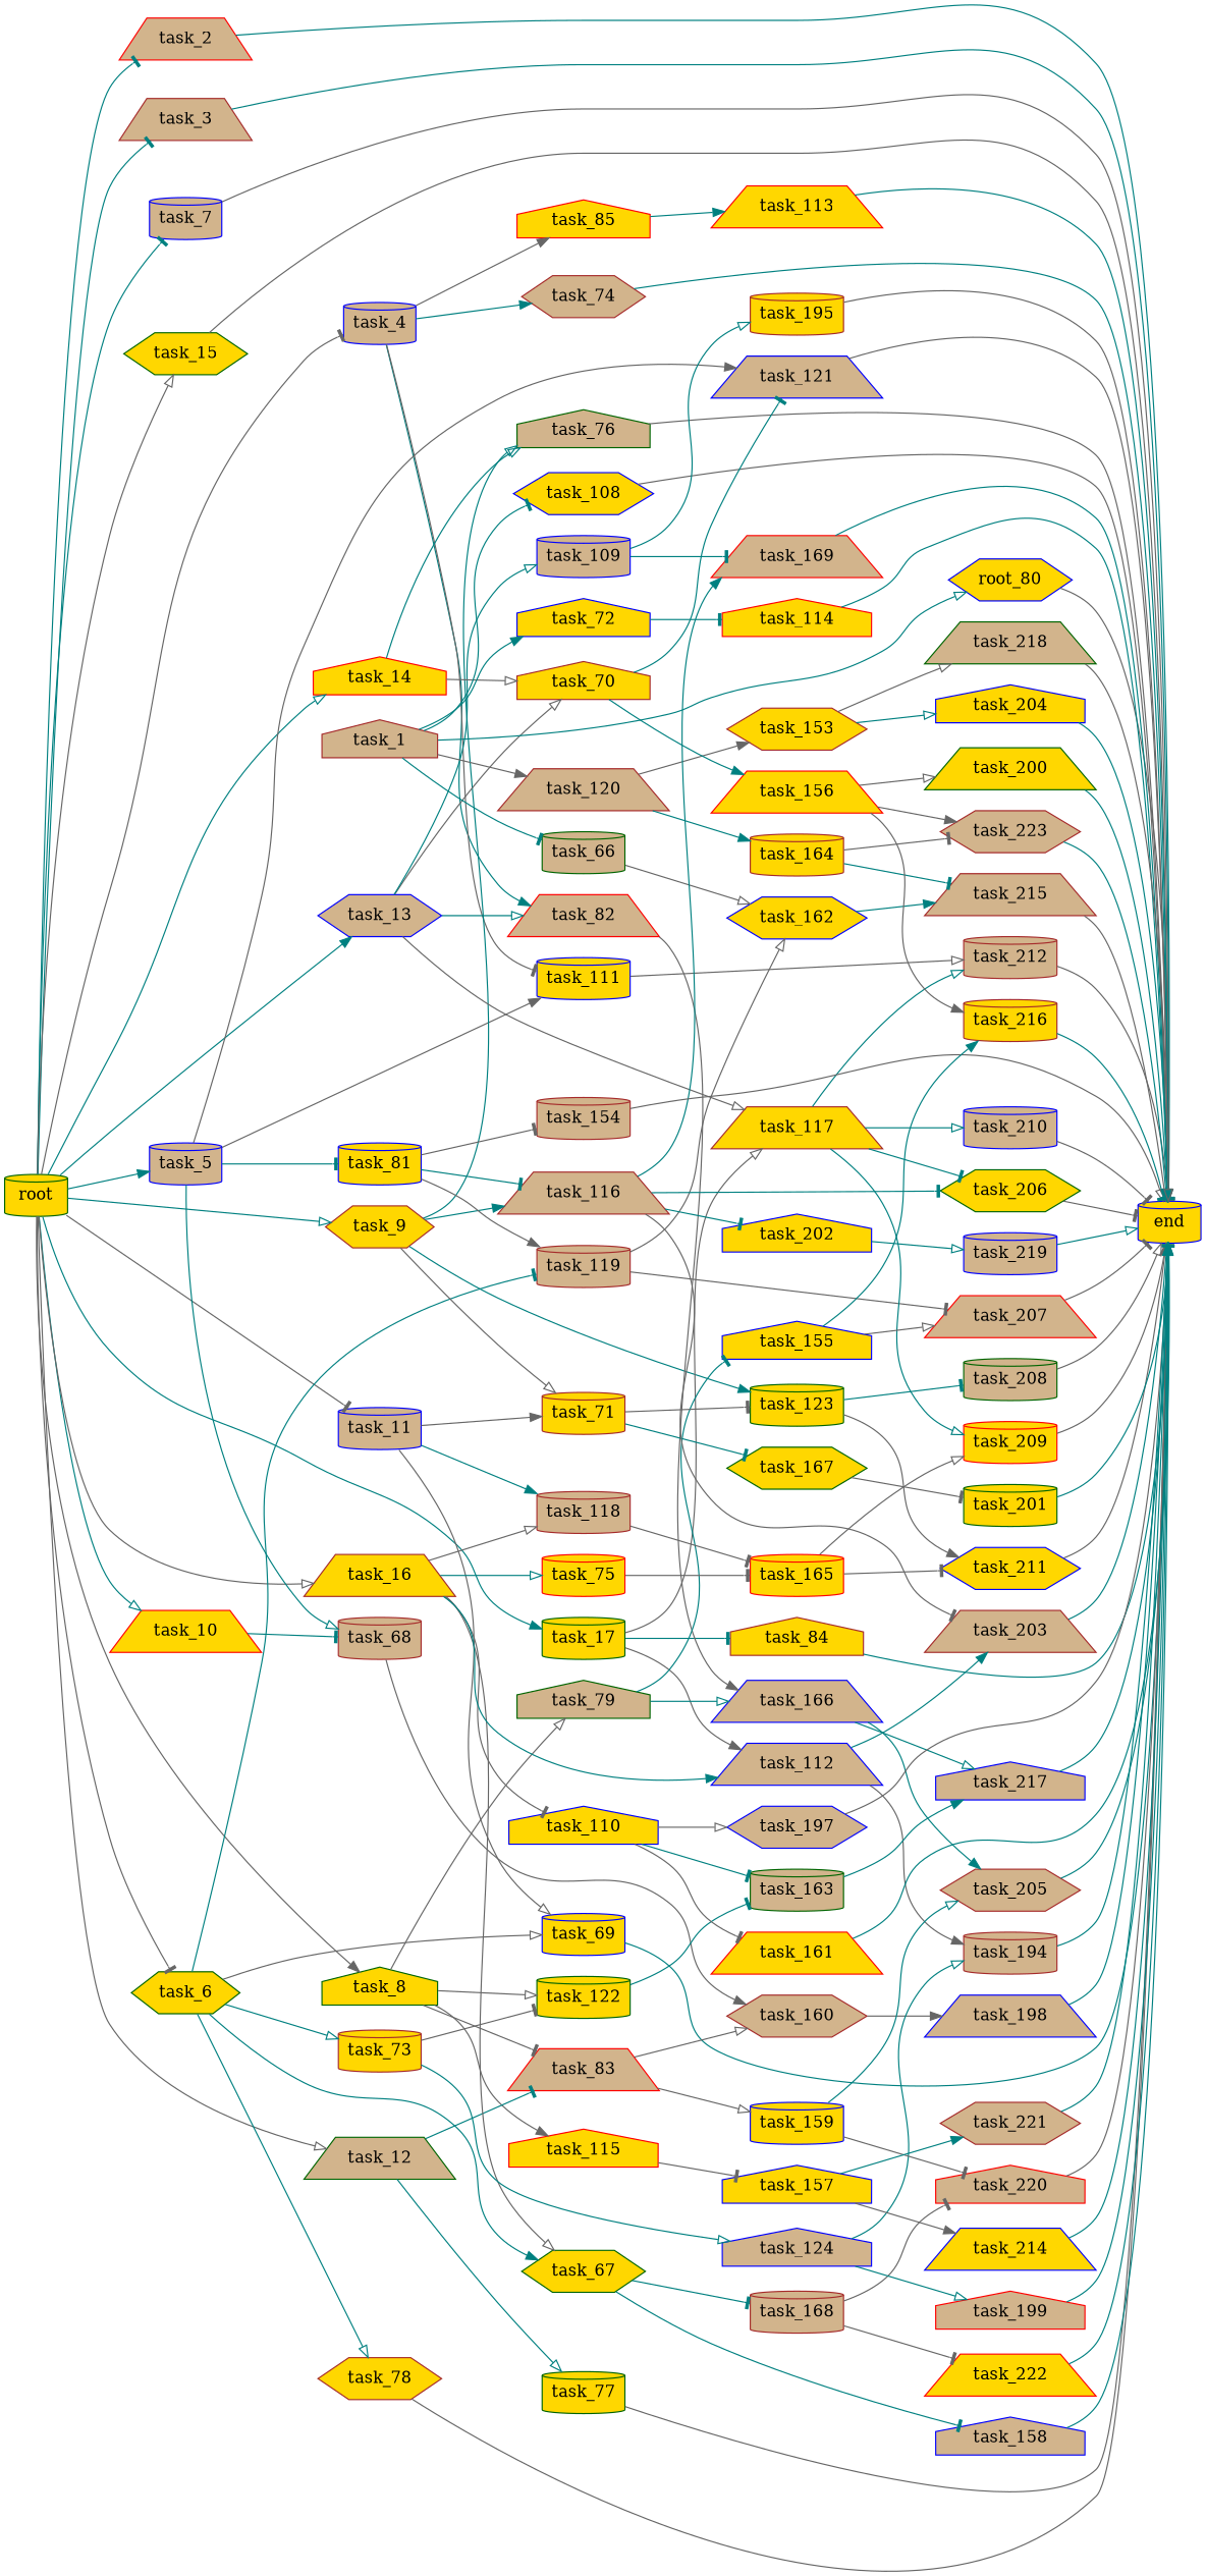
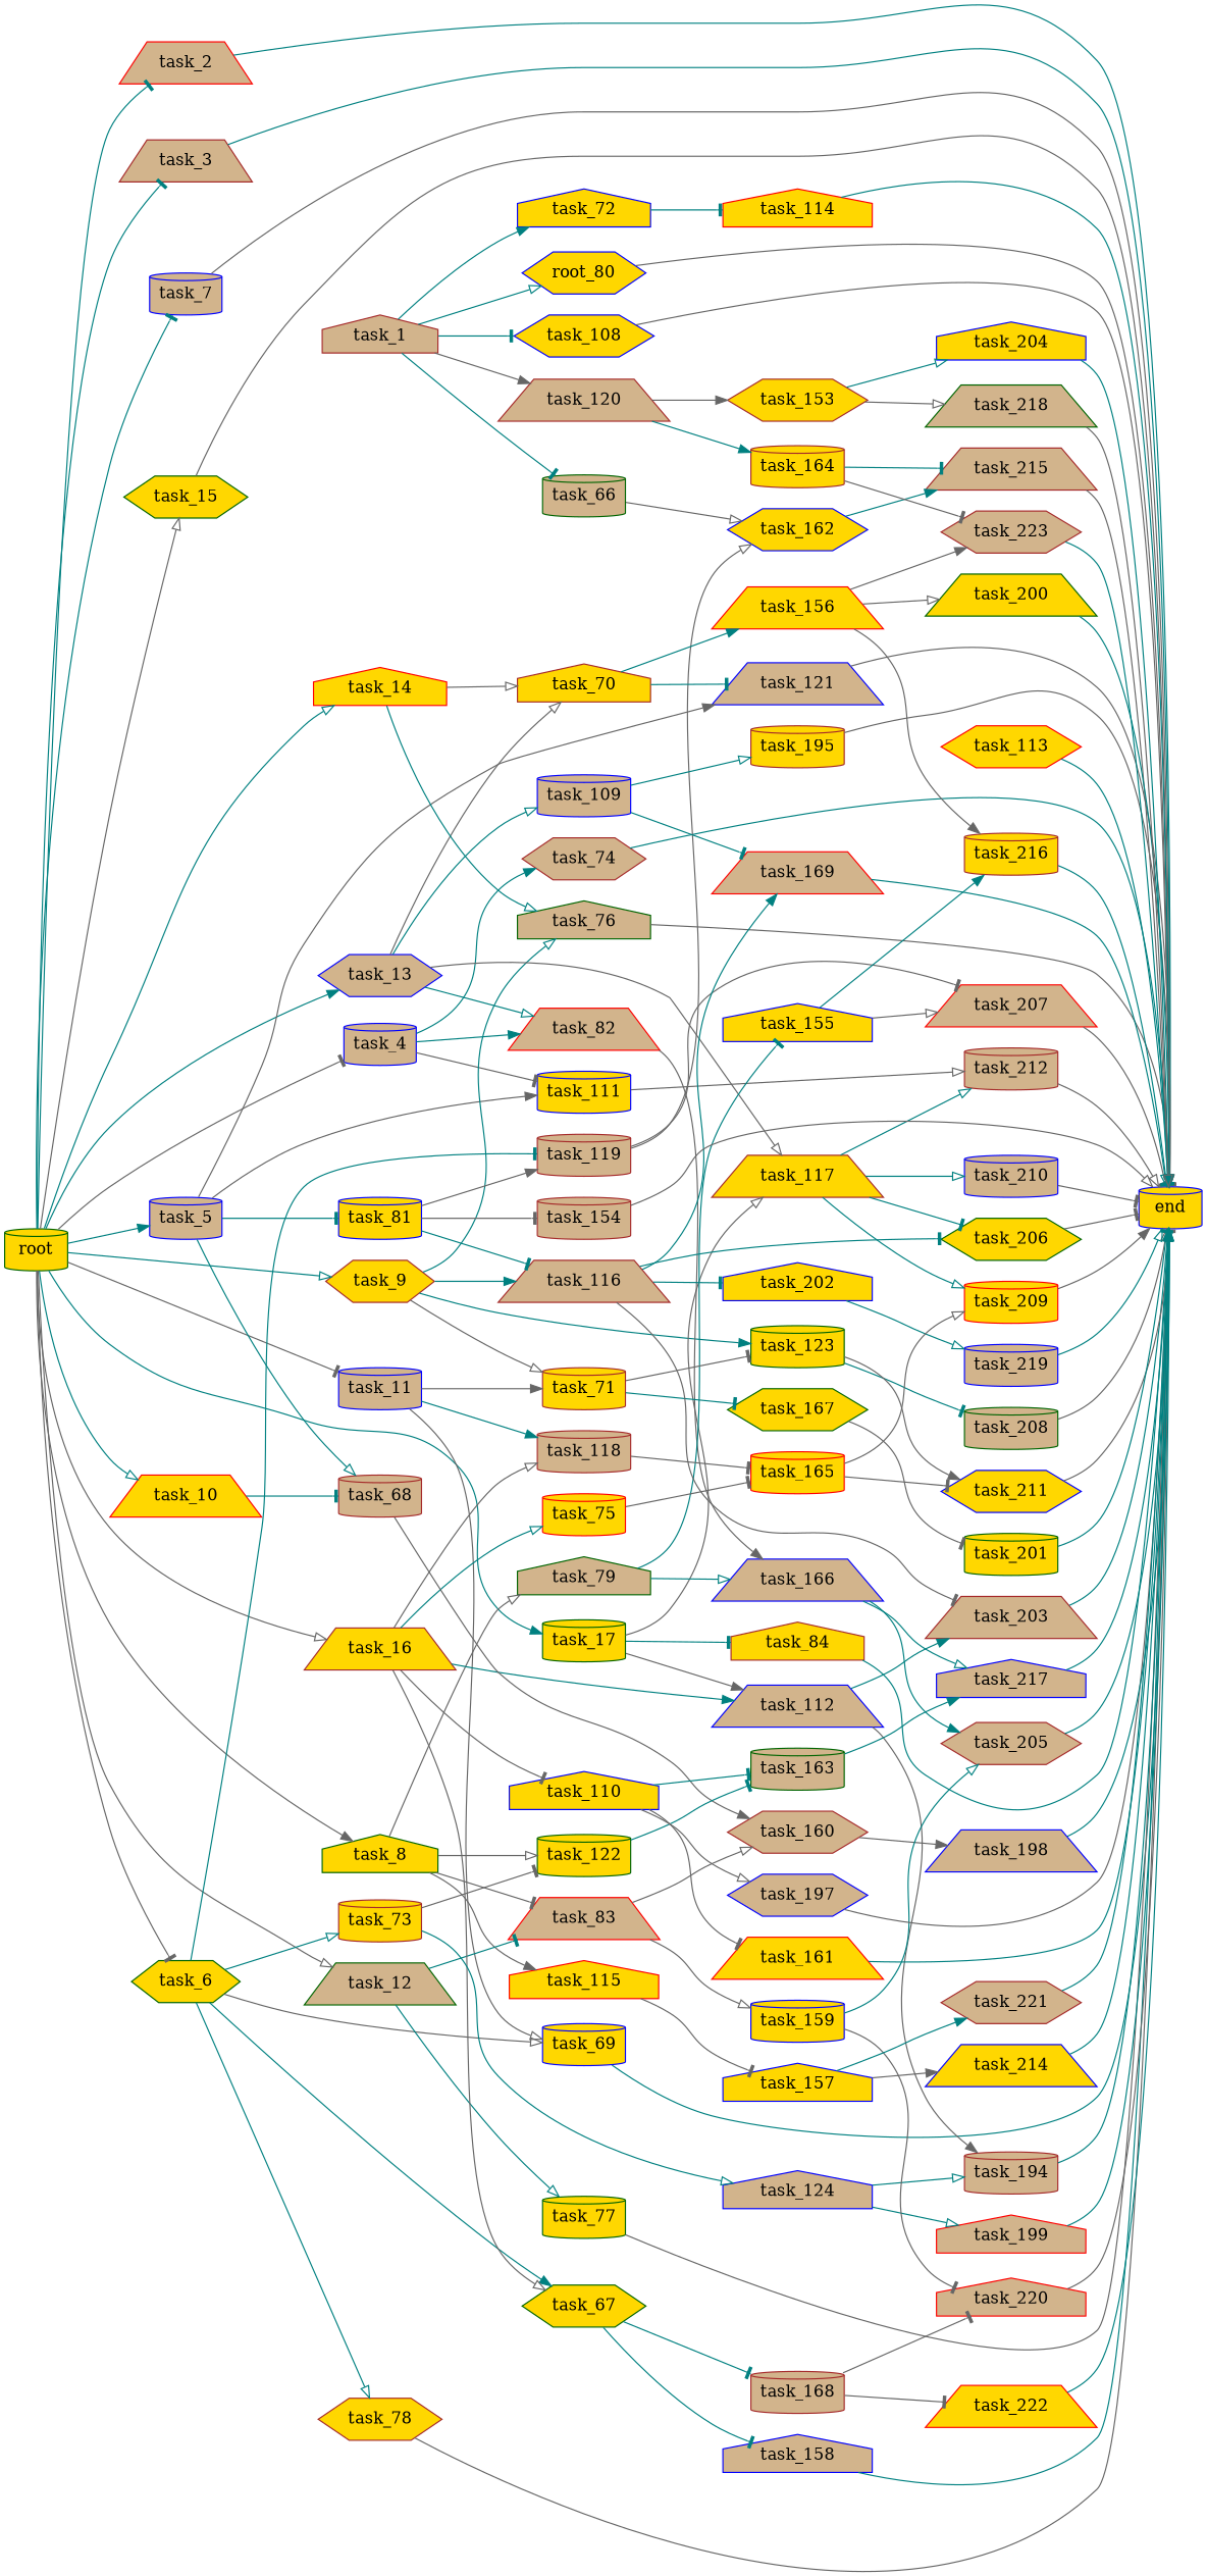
  digraph {
    rankdir=LR
    node [color=blue fillcolor=gold shape=cylinder style=filled]
    edge [arrowhead=onormal color=teal]
    root [color=darkgreen]
    task_2 [color=red fillcolor=tan shape=trapezium]
    task_3 [color=brown fillcolor=tan shape=trapezium]
    task_4 [fillcolor=tan]
    task_5 [fillcolor=tan]
    task_6 [color=darkgreen shape=hexagon]
    task_7 [fillcolor=tan]
    task_8 [color=darkgreen shape=house]
    task_9 [color=brown shape=hexagon]
    task_10 [color=red shape=trapezium]
    task_11 [fillcolor=tan]
    task_12 [color=darkgreen fillcolor=tan shape=trapezium]
    task_13 [fillcolor=tan shape=hexagon]
    task_14 [color=red shape=house]
    task_15 [color=darkgreen shape=hexagon]
    task_16 [color=brown shape=trapezium]
    task_17 [color=darkgreen]
    task_1 [color=brown fillcolor=tan shape=house]
    task_66 [color=darkgreen fillcolor=tan]
    task_72 [shape=house]
    n21 [label=root_80 shape=hexagon]
    task_108 [shape=hexagon]
    task_120 [color=brown fillcolor=tan shape=trapezium]
    end
    task_74 [color=brown fillcolor=tan shape=hexagon]
    task_82 [color=red fillcolor=tan shape=trapezium]
-   task_85 [color=red shape=house]
    task_111
    task_68 [color=brown fillcolor=tan]
    task_81
    task_121 [fillcolor=tan shape=trapezium]
    task_67 [color=darkgreen shape=hexagon]
    task_69
    task_73 [color=brown]
    task_78 [color=brown shape=hexagon]
    task_119 [color=brown fillcolor=tan]
    task_79 [color=darkgreen fillcolor=tan shape=house]
    task_83 [color=red fillcolor=tan shape=trapezium]
    task_115 [color=red shape=house]
    task_122 [color=darkgreen]
    task_71 [color=brown]
    task_76 [color=darkgreen fillcolor=tan shape=house]
    task_116 [color=brown fillcolor=tan shape=trapezium]
    task_123 [color=darkgreen]
    task_118 [color=brown fillcolor=tan]
    task_77 [color=darkgreen]
    task_70 [color=brown shape=house]
    task_109 [fillcolor=tan]
    task_117 [color=brown shape=trapezium]
    task_75 [color=red]
    task_110 [shape=house]
    task_112 [fillcolor=tan shape=trapezium]
    task_84 [color=brown shape=house]
    task_162 [shape=hexagon]
    task_114 [color=red shape=house]
    task_153 [color=brown shape=hexagon]
    task_164 [color=brown]
    task_166 [fillcolor=tan shape=trapezium]
-   task_113 [color=red shape=trapezium]
+   task_113 [color=red shape=hexagon]
    task_212 [color=brown fillcolor=tan]
    task_160 [color=brown fillcolor=tan shape=hexagon]
    task_154 [color=brown fillcolor=tan]
    task_158 [fillcolor=tan shape=house]
    task_168 [color=brown fillcolor=tan]
    task_124 [fillcolor=tan shape=house]
    task_207 [color=red fillcolor=tan shape=trapezium]
    task_155 [shape=house]
    task_159
    task_157 [shape=house]
    task_163 [color=darkgreen fillcolor=tan]
    task_167 [color=darkgreen shape=hexagon]
    task_169 [color=red fillcolor=tan shape=trapezium]
    task_203 [color=brown fillcolor=tan shape=trapezium]
    task_202 [shape=house]
    task_206 [color=darkgreen shape=hexagon]
    task_208 [color=darkgreen fillcolor=tan]
    task_211 [shape=hexagon]
    task_165 [color=red]
    task_156 [color=red shape=trapezium]
    task_195 [color=brown]
    task_209 [color=red]
    task_210 [fillcolor=tan]
    task_161 [color=red shape=trapezium]
    task_197 [fillcolor=tan shape=hexagon]
    task_194 [color=brown fillcolor=tan]
    task_215 [color=brown fillcolor=tan shape=trapezium]
    task_220 [color=red fillcolor=tan shape=house]
    task_222 [color=red shape=trapezium]
    task_198 [fillcolor=tan shape=trapezium]
    task_216 [color=brown]
    task_200 [color=darkgreen shape=trapezium]
    task_223 [color=brown fillcolor=tan shape=hexagon]
    task_201 [color=darkgreen]
    task_199 [color=red fillcolor=tan shape=house]
    task_205 [color=brown fillcolor=tan shape=hexagon]
    task_217 [fillcolor=tan shape=house]
    task_214 [shape=trapezium]
    task_221 [color=brown fillcolor=tan shape=hexagon]
    task_219 [fillcolor=tan]
    task_204 [shape=house]
    task_218 [color=darkgreen fillcolor=tan shape=trapezium]
    root -> task_2 [arrowhead=tee]
    root -> task_3 [arrowhead=tee]
    root -> task_4 [arrowhead=tee color=gray40]
    root -> task_5 [arrowhead=normal]
    root -> task_6 [arrowhead=tee color=gray40]
    root -> task_7 [arrowhead=tee]
    root -> task_8 [arrowhead=normal color=gray40]
    root -> task_9
    root -> task_10
    root -> task_11 [arrowhead=tee color=gray40]
    root -> task_12 [color=gray40]
    root -> task_13 [arrowhead=normal]
    root -> task_14
    root -> task_15 [color=gray40]
    root -> task_16 [color=gray40]
    root -> task_17 [arrowhead=normal]
    task_2 -> end
    task_3 -> end [arrowhead=tee]
    task_4 -> task_74 [arrowhead=normal]
    task_4 -> task_82 [arrowhead=normal]
-   task_4 -> task_85 [arrowhead=normal color=gray40]
    task_4 -> task_111 [arrowhead=tee color=gray40]
    task_5 -> task_111 [arrowhead=normal color=gray40]
    task_5 -> task_68
    task_5 -> task_81 [arrowhead=tee]
    task_5 -> task_121 [arrowhead=normal color=gray40]
    task_6 -> task_67 [arrowhead=normal]
    task_6 -> task_69 [color=gray40]
    task_6 -> task_73
    task_6 -> task_78
    task_6 -> task_119 [arrowhead=tee]
    task_7 -> end [arrowhead=tee color=gray40]
    task_8 -> task_79 [color=gray40]
    task_8 -> task_83 [arrowhead=tee color=gray40]
    task_8 -> task_115 [arrowhead=normal color=gray40]
    task_8 -> task_122 [color=gray40]
    task_9 -> task_71 [color=gray40]
    task_9 -> task_76
    task_9 -> task_116 [arrowhead=normal]
    task_9 -> task_123 [arrowhead=normal]
    task_10 -> task_68 [arrowhead=tee]
    task_11 -> task_69 [color=gray40]
    task_11 -> task_71 [arrowhead=normal color=gray40]
    task_11 -> task_118 [arrowhead=normal]
    task_12 -> task_83 [arrowhead=tee]
    task_12 -> task_77
    task_13 -> task_82
    task_13 -> task_70 [color=gray40]
    task_13 -> task_109
    task_13 -> task_117 [color=gray40]
    task_14 -> task_76
    task_14 -> task_70 [color=gray40]
    task_15 -> end [arrowhead=normal color=gray40]
    task_16 -> task_67 [color=gray40]
    task_16 -> task_118 [color=gray40]
    task_16 -> task_75
    task_16 -> task_110 [arrowhead=tee color=gray40]
    task_16 -> task_112 [arrowhead=normal]
    task_17 -> task_117 [color=gray40]
    task_17 -> task_112 [arrowhead=normal color=gray40]
    task_17 -> task_84 [arrowhead=tee]
    task_1 -> task_66 [arrowhead=tee]
    task_1 -> task_72 [arrowhead=normal]
    task_1 -> n21
    task_1 -> task_108 [arrowhead=tee]
    task_1 -> task_120 [arrowhead=normal color=gray40]
    task_66 -> task_162 [color=gray40]
    task_72 -> task_114 [arrowhead=tee]
    n21 -> end [arrowhead=normal color=gray40]
    task_108 -> end [arrowhead=tee color=gray40]
    task_120 -> task_153 [arrowhead=normal color=gray40]
    task_120 -> task_164 [arrowhead=normal]
    task_74 -> end [arrowhead=normal]
    task_82 -> task_166 [arrowhead=normal color=gray40]
-   task_85 -> task_113 [arrowhead=normal]
    task_111 -> task_212 [color=gray40]
    task_68 -> task_160 [arrowhead=normal color=gray40]
    task_81 -> task_119 [arrowhead=normal color=gray40]
    task_81 -> task_116 [arrowhead=tee]
    task_81 -> task_154 [arrowhead=tee color=gray40]
    task_121 -> end [arrowhead=normal color=gray40]
    task_67 -> task_158 [arrowhead=tee]
    task_67 -> task_168 [arrowhead=tee]
    task_69 -> end [arrowhead=normal]
    task_73 -> task_122 [arrowhead=tee color=gray40]
    task_73 -> task_124
    task_78 -> end [arrowhead=normal color=gray40]
    task_119 -> task_162 [color=gray40]
    task_119 -> task_207 [arrowhead=tee color=gray40]
    task_79 -> task_166
    task_79 -> task_155 [arrowhead=tee]
    task_83 -> task_160 [color=gray40]
    task_83 -> task_159 [color=gray40]
    task_115 -> task_157 [arrowhead=tee color=gray40]
    task_122 -> task_163 [arrowhead=tee]
    task_71 -> task_123 [arrowhead=tee color=gray40]
    task_71 -> task_167 [arrowhead=tee]
    task_76 -> end [arrowhead=tee color=gray40]
    task_116 -> task_169 [arrowhead=normal]
    task_116 -> task_203 [arrowhead=tee color=gray40]
    task_116 -> task_202 [arrowhead=tee]
    task_116 -> task_206 [arrowhead=tee]
    task_123 -> task_208 [arrowhead=tee]
    task_123 -> task_211 [arrowhead=normal color=gray40]
    task_118 -> task_165 [arrowhead=tee color=gray40]
    task_77 -> end [color=gray40]
    task_70 -> task_121 [arrowhead=tee]
    task_70 -> task_156 [arrowhead=normal]
    task_109 -> task_169 [arrowhead=tee]
    task_109 -> task_195
    task_117 -> task_212
    task_117 -> task_206 [arrowhead=tee]
    task_117 -> task_209
    task_117 -> task_210
    task_75 -> task_165 [arrowhead=tee color=gray40]
    task_110 -> task_163 [arrowhead=tee]
    task_110 -> task_161 [arrowhead=tee color=gray40]
    task_110 -> task_197 [color=gray40]
    task_112 -> task_203 [arrowhead=normal]
    task_112 -> task_194 [arrowhead=normal color=gray40]
    task_84 -> end
    task_162 -> task_215 [arrowhead=normal]
    task_114 -> end
    task_153 -> task_204
    task_153 -> task_218 [color=gray40]
    task_164 -> task_215 [arrowhead=tee]
    task_164 -> task_223 [arrowhead=tee color=gray40]
    task_166 -> task_205 [arrowhead=normal]
    task_166 -> task_217
    task_113 -> end [arrowhead=tee]
    task_212 -> end [color=gray40]
    task_160 -> task_198 [arrowhead=normal color=gray40]
    task_154 -> end [color=gray40]
    task_158 -> end
    task_168 -> task_220 [arrowhead=tee color=gray40]
    task_168 -> task_222 [arrowhead=tee color=gray40]
    task_124 -> task_194
    task_124 -> task_199
    task_207 -> end [arrowhead=tee color=gray40]
    task_155 -> task_207 [color=gray40]
    task_155 -> task_216 [arrowhead=normal]
    task_159 -> task_220 [arrowhead=tee color=gray40]
    task_159 -> task_205
    task_157 -> task_214 [arrowhead=normal color=gray40]
    task_157 -> task_221 [arrowhead=normal]
    task_163 -> task_217 [arrowhead=normal]
    task_167 -> task_201 [arrowhead=tee color=gray40]
    task_169 -> end
    task_203 -> end
    task_202 -> task_219
    task_206 -> end [arrowhead=tee color=gray40]
    task_208 -> end [color=gray40]
    task_211 -> end [arrowhead=normal color=gray40]
    task_165 -> task_211 [arrowhead=tee color=gray40]
    task_165 -> task_209 [color=gray40]
    task_156 -> task_216 [arrowhead=normal color=gray40]
    task_156 -> task_200 [color=gray40]
    task_156 -> task_223 [arrowhead=normal color=gray40]
    task_195 -> end [color=gray40]
    task_209 -> end [arrowhead=normal color=gray40]
    task_210 -> end [arrowhead=tee color=gray40]
    task_161 -> end
    task_197 -> end [arrowhead=normal color=gray40]
    task_194 -> end [arrowhead=normal]
    task_215 -> end [arrowhead=normal color=gray40]
    task_220 -> end [arrowhead=tee color=gray40]
    task_222 -> end
    task_198 -> end
    task_216 -> end [arrowhead=tee]
    task_200 -> end
    task_223 -> end
    task_201 -> end [arrowhead=tee]
    task_199 -> end [arrowhead=normal]
    task_205 -> end
    task_217 -> end [arrowhead=normal]
    task_214 -> end
    task_221 -> end
    task_219 -> end
    task_204 -> end [arrowhead=normal]
    task_218 -> end [color=gray40]
  }
